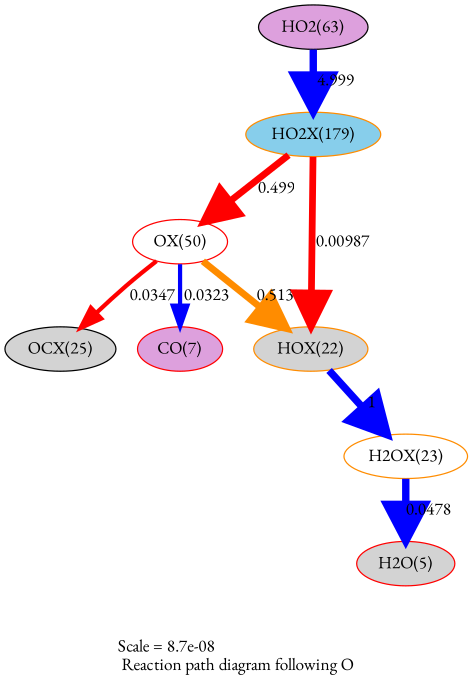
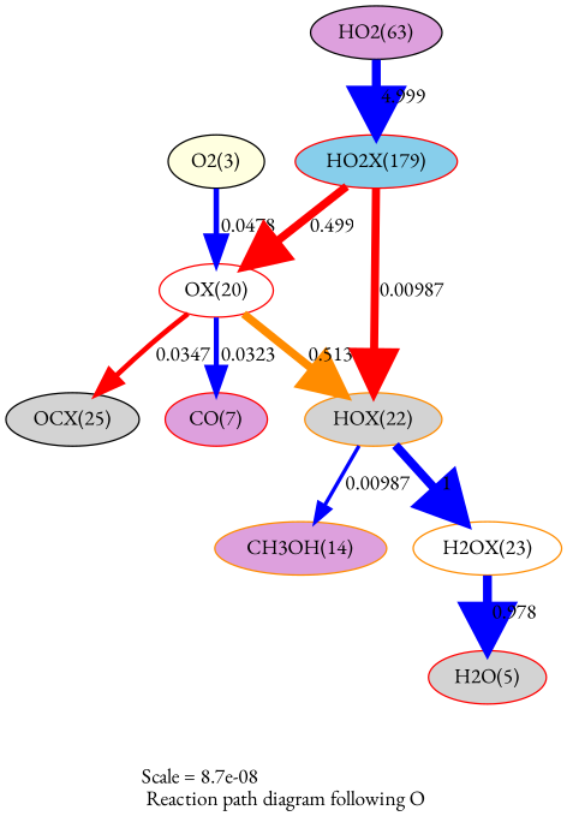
  digraph {
    fontname="EB Garamond"
    label="Scale = 8.7e-08\l Reaction path diagram following O"
    node [color=red fillcolor=lightgrey fontname="EB Garamond" style=filled]
    edge [arrowsize=3 color=blue fontname="EB Garamond" penwidth=6 style=solid]
-   n2 [fillcolor=white label="OX(50)"]
+   n1 [color=black fillcolor=lightyellow label="O2(3)"]
+   n2 [fillcolor=white label="OX(20)"]
    n3 [color=darkorange label="HOX(22)"]
    n4 [color=black label="OCX(25)"]
    n5 [fillcolor=plum label="CO(7)"]
+   n6 [color=darkorange fillcolor=plum label="CH3OH(14)"]
    n7 [color=darkorange fillcolor=white label="H2OX(23)"]
    n8 [label="H2O(5)"]
-   n9 [color=darkorange fillcolor=skyblue label="HO2X(179)"]
+   n9 [fillcolor=skyblue label="HO2X(179)"]
    n10 [color=black fillcolor=plum label="HO2(63)"]
+   n1 -> n2 [arrowsize=1.85 label=" 0.0478" penwidth=3.7]
    n2 -> n3 [arrowsize=2.75 color=darkorange label=" 0.513" penwidth=5.5]
    n2 -> n4 [arrowsize=1.73 color=red label=" 0.0347" penwidth=3.46]
    n2 -> n5 [arrowsize=1.7 label=" 0.0323" penwidth=3.41]
+   n3 -> n6 [arrowsize=1.26 label=" 0.00987" penwidth=2.51 style=bold]
    n3 -> n7 [label=" 1"]
-   n7 -> n8 [arrowsize=2.99 label=" 0.0478" penwidth=5.98 style=bold]
+   n7 -> n8 [arrowsize=2.99 label=" 0.978" penwidth=5.98 style=bold]
    n9 -> n2 [arrowsize=2.74 color=red label=" 0.499" penwidth=5.48 style=bold]
    n9 -> n3 [arrowsize=2.74 color=red label=" 0.00987" penwidth=5.48]
    n10 -> n9 [label=" 4.999"]
  }
